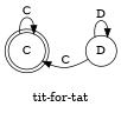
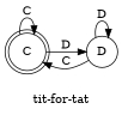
  digraph {
    label="tit-for-tat"
    labelloc=b
    rankdir=LR
    n1 [label=C shape=doublecircle]
    n2 [label=D shape=circle]
    n1 -> n1 [label=C]
+   n1 -> n2 [label=D]
    n2 -> n1 [label=C]
    n2 -> n2 [label=D]
  }
